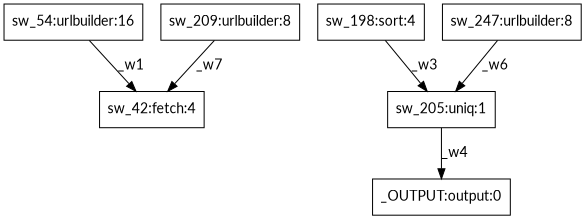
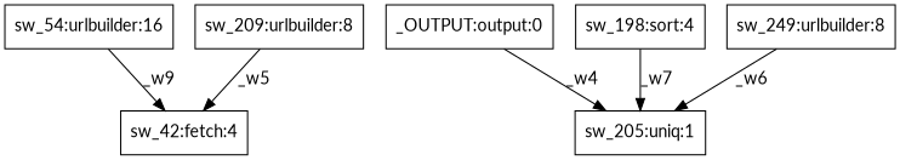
  digraph {
    fontname=Lato
    node [fontname=Lato shape=box]
    edge [fontname=Lato]
    n1 [label="sw_54:urlbuilder:16"]
    n2 [label="sw_42:fetch:4"]
    n3 [label="_OUTPUT:output:0"]
    n4 [label="sw_198:sort:4"]
    n5 [label="sw_205:uniq:1"]
-   n6 [label="sw_247:urlbuilder:8"]
+   n6 [label="sw_249:urlbuilder:8"]
    n7 [label="sw_209:urlbuilder:8"]
-   n1 -> n2 [label=_w1]
-   n4 -> n5 [label=_w3]
-   n5 -> n3 [label=_w4]
+   n1 -> n2 [label=_w9]
+   n4 -> n5 [label=_w7]
+   n3 -> n5 [label=_w4]
    n6 -> n5 [label=_w6]
-   n7 -> n2 [label=_w7]
+   n7 -> n2 [label=_w5]
  }
